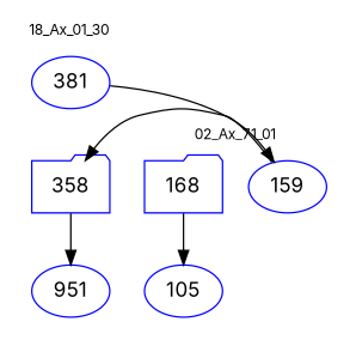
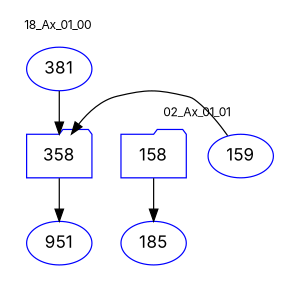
  digraph {
    fontname=Inter
    node [color=blue fontname=Inter shape=ellipse]
    edge [color=black fontname=Inter]
    n1 [label=381]
    n2 [label=358 shape=folder]
    n3 [label=951]
    n4 [label=159]
-   n5 [label=168 shape=folder]
-   n6 [label=105]
+   n5 [label=158 shape=folder]
+   n6 [label=185]
    subgraph cluster_1 {
      color=white
      fontsize=10
-     label="18_Ax_01_30"
+     label="18_Ax_01_00"
      n1
      n2
      n3
    }
    subgraph cluster_2 {
      color=white
      fontsize=10
-     label="02_Ax_71_01"
+     label="02_Ax_01_01"
      n4
      n5
      n6
    }
-   n1 -> n4
+   n1 -> n2
    n2 -> n3
    n4 -> n2
    n5 -> n6
  }
